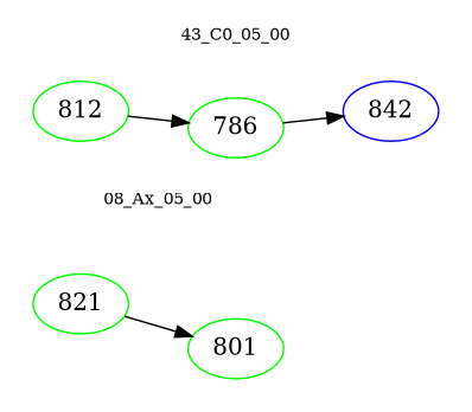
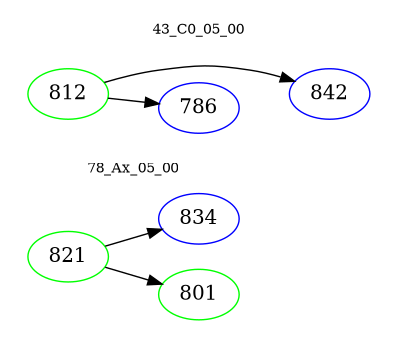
  digraph {
    rankdir=LR
    node [color=green]
    edge [color=black]
    n1 [label=821]
    n2 [label=801]
+   n3 [color=blue label=834]
    n4 [label=812]
-   n5 [label=786]
+   n5 [color=blue label=786]
    n6 [color=blue label=842]
    subgraph cluster_1 {
      color=white
      fontsize=10
-     label="08_Ax_05_00"
+     label="78_Ax_05_00"
      n1
      n2
+     n3
    }
    subgraph cluster_2 {
      color=white
      fontsize=10
      label="43_C0_05_00"
      n4
      n5
      n6
    }
    n1 -> n2
+   n1 -> n3
    n4 -> n5
-   n5 -> n6
+   n4 -> n6
  }
